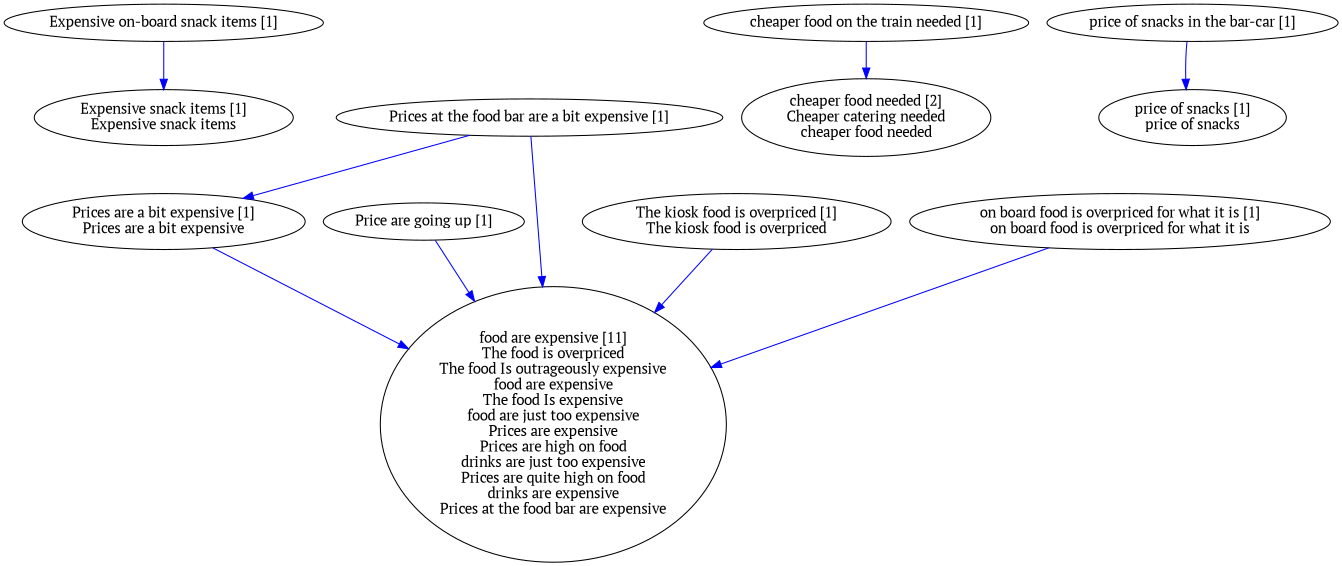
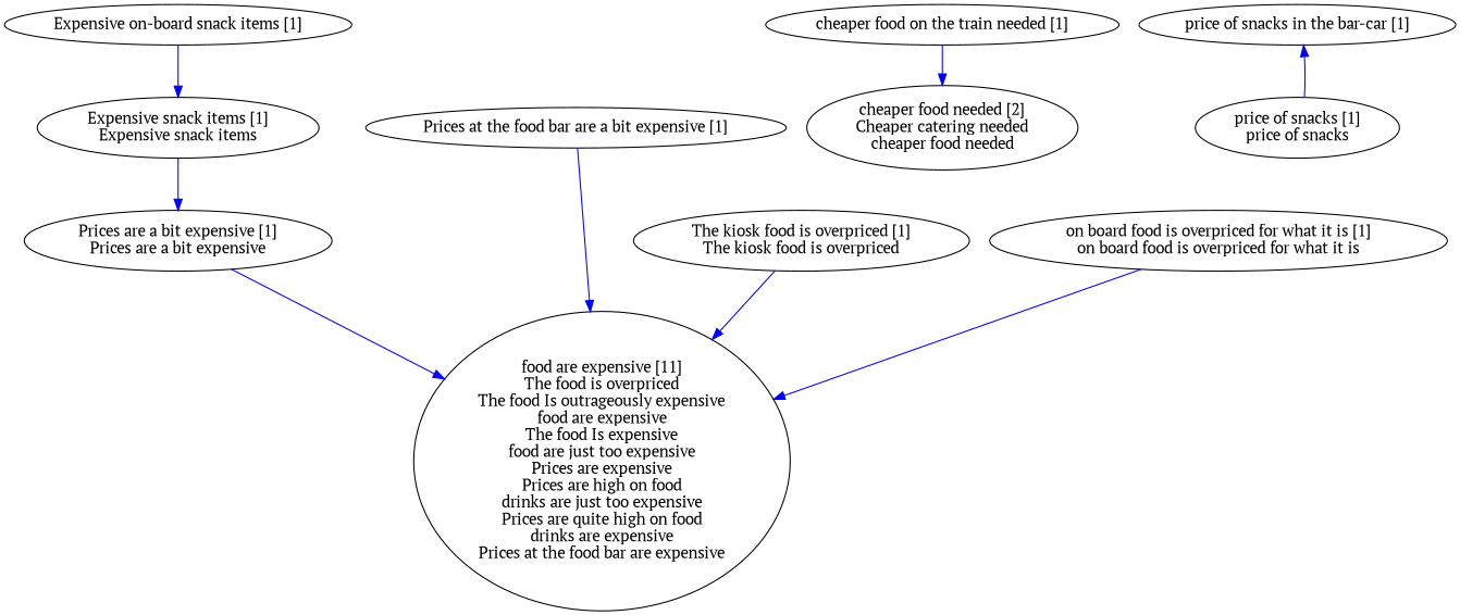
  digraph {
    fontname="PT Serif"
    node [fontname="PT Serif"]
    edge [color=blue fontname="PT Serif"]
    "Expensive on-board snack items [1]"
    "Expensive snack items [1]\nExpensive snack items"
-   "Price are going up [1]"
    "food are expensive [11]\nThe food is overpriced\nThe food Is outrageously expensive\nfood are expensive\nThe food Is expensive\nfood are just too expensive\nPrices are expensive\nPrices are high on food\ndrinks are just too expensive\nPrices are quite high on food\ndrinks are expensive\nPrices at the food bar are expensive"
    "Prices at the food bar are a bit expensive [1]"
    "Prices are a bit expensive [1]\nPrices are a bit expensive"
    "The kiosk food is overpriced [1]\nThe kiosk food is overpriced"
    "cheaper food on the train needed [1]"
    "cheaper food needed [2]\nCheaper catering needed\ncheaper food needed"
    "on board food is overpriced for what it is [1]\non board food is overpriced for what it is"
    "price of snacks in the bar-car [1]"
    "price of snacks [1]\nprice of snacks"
    "Expensive on-board snack items [1]" -> "Expensive snack items [1]\nExpensive snack items"
-   "Price are going up [1]" -> "food are expensive [11]\nThe food is overpriced\nThe food Is outrageously expensive\nfood are expensive\nThe food Is expensive\nfood are just too expensive\nPrices are expensive\nPrices are high on food\ndrinks are just too expensive\nPrices are quite high on food\ndrinks are expensive\nPrices at the food bar are expensive"
    "Prices at the food bar are a bit expensive [1]" -> "food are expensive [11]\nThe food is overpriced\nThe food Is outrageously expensive\nfood are expensive\nThe food Is expensive\nfood are just too expensive\nPrices are expensive\nPrices are high on food\ndrinks are just too expensive\nPrices are quite high on food\ndrinks are expensive\nPrices at the food bar are expensive"
-   "Prices at the food bar are a bit expensive [1]" -> "Prices are a bit expensive [1]\nPrices are a bit expensive"
+   "Expensive snack items [1]\nExpensive snack items" -> "Prices are a bit expensive [1]\nPrices are a bit expensive"
    "Prices are a bit expensive [1]\nPrices are a bit expensive" -> "food are expensive [11]\nThe food is overpriced\nThe food Is outrageously expensive\nfood are expensive\nThe food Is expensive\nfood are just too expensive\nPrices are expensive\nPrices are high on food\ndrinks are just too expensive\nPrices are quite high on food\ndrinks are expensive\nPrices at the food bar are expensive"
    "The kiosk food is overpriced [1]\nThe kiosk food is overpriced" -> "food are expensive [11]\nThe food is overpriced\nThe food Is outrageously expensive\nfood are expensive\nThe food Is expensive\nfood are just too expensive\nPrices are expensive\nPrices are high on food\ndrinks are just too expensive\nPrices are quite high on food\ndrinks are expensive\nPrices at the food bar are expensive"
    "cheaper food on the train needed [1]" -> "cheaper food needed [2]\nCheaper catering needed\ncheaper food needed"
    "on board food is overpriced for what it is [1]\non board food is overpriced for what it is" -> "food are expensive [11]\nThe food is overpriced\nThe food Is outrageously expensive\nfood are expensive\nThe food Is expensive\nfood are just too expensive\nPrices are expensive\nPrices are high on food\ndrinks are just too expensive\nPrices are quite high on food\ndrinks are expensive\nPrices at the food bar are expensive"
-   "price of snacks in the bar-car [1]" -> "price of snacks [1]\nprice of snacks"
+   "price of snacks [1]\nprice of snacks" -> "price of snacks in the bar-car [1]"
  }
